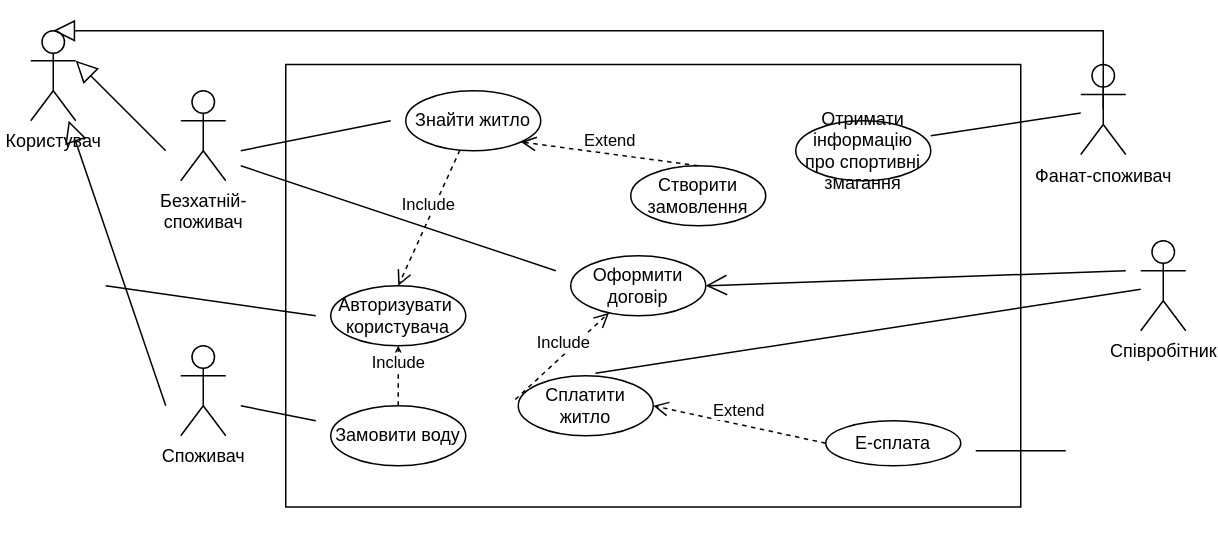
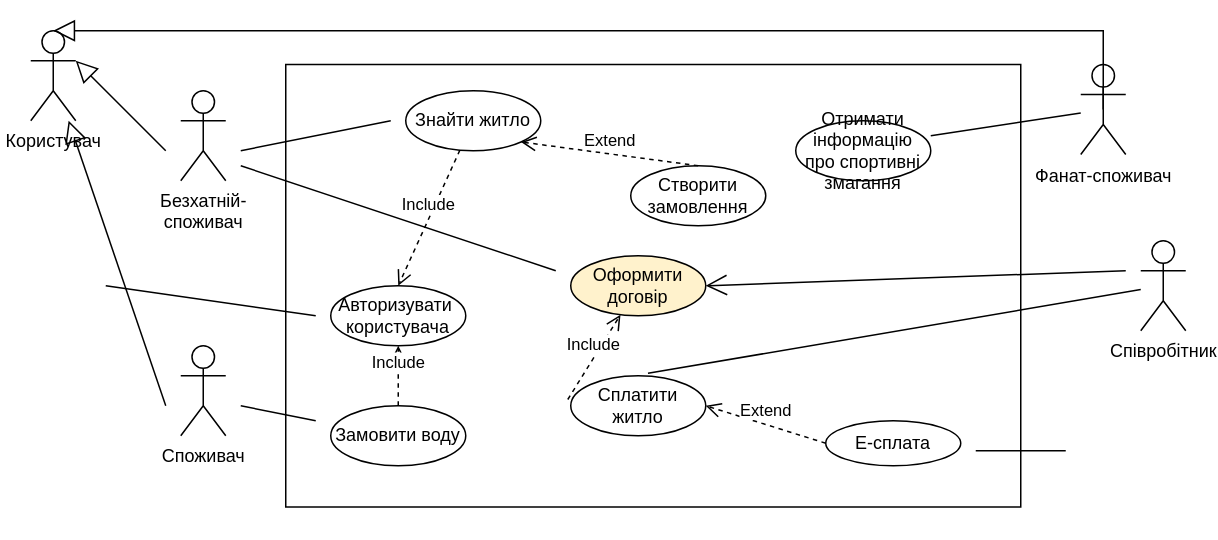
  <mxCell id="0" />
  <mxCell id="1" parent="0" />
  <mxCell id="2" value="Користувач" style="shape=umlActor;verticalLabelPosition=bottom;verticalAlign=top;html=1;" vertex="1" parent="1"><mxGeometry x="20" y="20" width="30" height="60" as="geometry" /></mxCell>
  <mxCell id="3" value="Споживач" style="shape=umlActor;verticalLabelPosition=bottom;verticalAlign=top;html=1;" vertex="1" parent="1"><mxGeometry x="120" y="230" width="30" height="60" as="geometry" /></mxCell>
  <mxCell id="4" value="Безхатній-&lt;br&gt;споживач" style="shape=umlActor;verticalLabelPosition=bottom;verticalAlign=top;html=1;" vertex="1" parent="1"><mxGeometry x="120" y="60" width="30" height="60" as="geometry" /></mxCell>
  <mxCell id="5" value="Фанат-споживач" style="shape=umlActor;verticalLabelPosition=bottom;verticalAlign=top;html=1;" vertex="1" parent="1"><mxGeometry x="720" y="42.5" width="30" height="60" as="geometry" /></mxCell>
  <mxCell id="6" value="" style="endArrow=block;endFill=0;endSize=12;html=1;rounded=0;entryX=1;entryY=0.333;entryDx=0;entryDy=0;entryPerimeter=0;" edge="1" parent="1" target="2"><mxGeometry width="160" relative="1" as="geometry"><mxPoint x="110" y="100" as="sourcePoint" /><mxPoint x="50" y="145" as="targetPoint" /></mxGeometry></mxCell>
  <mxCell id="7" value="" style="html=1;" vertex="1" parent="1"><mxGeometry x="190" y="42.5" width="490" height="295" as="geometry" /></mxCell>
  <mxCell id="8" value="Співробітник" style="shape=umlActor;verticalLabelPosition=bottom;verticalAlign=top;html=1;" vertex="1" parent="1"><mxGeometry x="760" y="160" width="30" height="60" as="geometry" /></mxCell>
  <mxCell id="9" value="E-сплата" style="ellipse;whiteSpace=wrap;html=1;" vertex="1" parent="1"><mxGeometry x="550" y="280" width="90" height="30" as="geometry" /></mxCell>
  <mxCell id="10" value="" style="line;strokeWidth=1;fillColor=none;align=left;verticalAlign=middle;spacingTop=-1;spacingLeft=3;spacingRight=3;rotatable=0;labelPosition=right;points=[];portConstraint=eastwest;strokeColor=inherit;" vertex="1" parent="1"><mxGeometry x="650" y="296" width="60" height="8" as="geometry" /></mxCell>
  <mxCell id="11" value="" style="endArrow=block;endFill=0;endSize=12;html=1;rounded=0;" edge="1" parent="1" target="2"><mxGeometry width="160" relative="1" as="geometry"><mxPoint x="110" y="270" as="sourcePoint" /><mxPoint x="460" y="170" as="targetPoint" /></mxGeometry></mxCell>
  <mxCell id="12" value="" style="endArrow=block;endFill=0;endSize=12;html=1;rounded=0;exitX=0.5;exitY=0.5;exitDx=0;exitDy=0;exitPerimeter=0;entryX=0.5;entryY=0;entryDx=0;entryDy=0;entryPerimeter=0;" edge="1" parent="1" source="5" target="2"><mxGeometry width="160" relative="1" as="geometry"><mxPoint x="300" y="170" as="sourcePoint" /><mxPoint x="460" y="170" as="targetPoint" /><Array as="points"><mxPoint x="735" y="20" /><mxPoint x="35" y="20" /></Array></mxGeometry></mxCell>
- <mxCell id="13" value="Сплатити житло" style="ellipse;whiteSpace=wrap;html=1;" vertex="1" parent="1"><mxGeometry x="345" y="250" width="90" height="40" as="geometry" /></mxCell>
+ <mxCell id="13" value="Сплатити житло" style="ellipse;whiteSpace=wrap;html=1;" vertex="1" parent="1"><mxGeometry x="380" y="250" width="90" height="40" as="geometry" /></mxCell>
  <mxCell id="14" value="Авторизувати&amp;nbsp;&lt;br&gt;користувача" style="ellipse;whiteSpace=wrap;html=1;" vertex="1" parent="1"><mxGeometry x="220" y="190" width="90" height="40" as="geometry" /></mxCell>
  <mxCell id="15" value="Extend" style="html=1;verticalAlign=bottom;endArrow=open;dashed=1;endSize=8;rounded=0;entryX=1;entryY=0.5;entryDx=0;entryDy=0;exitX=0;exitY=0.5;exitDx=0;exitDy=0;" edge="1" parent="1" source="9" target="13"><mxGeometry relative="1" as="geometry"><mxPoint x="470" y="280" as="sourcePoint" /><mxPoint x="390" y="280" as="targetPoint" /></mxGeometry></mxCell>
  <mxCell id="16" value="Include" style="html=1;verticalAlign=bottom;endArrow=open;dashed=1;endSize=8;rounded=0;exitX=-0.022;exitY=0.396;exitDx=0;exitDy=0;exitPerimeter=0;" edge="1" parent="1" source="13" target="18"><mxGeometry relative="1" as="geometry"><mxPoint x="390" y="270" as="sourcePoint" /><mxPoint x="310" y="240" as="targetPoint" /></mxGeometry></mxCell>
  <mxCell id="17" value="" style="endArrow=none;endFill=0;endSize=12;html=1;rounded=0;" edge="1" parent="1"><mxGeometry width="160" relative="1" as="geometry"><mxPoint x="70" y="190" as="sourcePoint" /><mxPoint x="210" y="210" as="targetPoint" /></mxGeometry></mxCell>
- <mxCell id="18" value="Оформити договір" style="ellipse;whiteSpace=wrap;html=1;" vertex="1" parent="1"><mxGeometry x="380" y="170" width="90" height="40" as="geometry" /></mxCell>
+ <mxCell id="18" value="Оформити договір" style="ellipse;whiteSpace=wrap;html=1;fillColor=#fff2cc;" vertex="1" parent="1"><mxGeometry x="380" y="170" width="90" height="40" as="geometry" /></mxCell>
  <mxCell id="19" value="Створити замовлення" style="ellipse;whiteSpace=wrap;html=1;" vertex="1" parent="1"><mxGeometry x="420" y="110" width="90" height="40" as="geometry" /></mxCell>
  <mxCell id="20" value="" style="endArrow=none;endFill=0;endSize=12;html=1;rounded=0;entryX=0.572;entryY=-0.04;entryDx=0;entryDy=0;entryPerimeter=0;" edge="1" parent="1" source="8" target="13"><mxGeometry width="160" relative="1" as="geometry"><mxPoint x="470" y="200" as="sourcePoint" /><mxPoint x="599.8" y="240.12" as="targetPoint" /></mxGeometry></mxCell>
  <mxCell id="21" value="Отримати інформацію про спортивні змагання" style="ellipse;whiteSpace=wrap;html=1;" vertex="1" parent="1"><mxGeometry x="530" y="80" width="90" height="40" as="geometry" /></mxCell>
  <mxCell id="22" value="Знайти житло" style="ellipse;whiteSpace=wrap;html=1;" vertex="1" parent="1"><mxGeometry x="270" y="60" width="90" height="40" as="geometry" /></mxCell>
  <mxCell id="23" value="" style="endArrow=open;endFill=1;endSize=12;html=1;rounded=0;entryX=1;entryY=0.5;entryDx=0;entryDy=0;" edge="1" parent="1" target="18"><mxGeometry width="160" relative="1" as="geometry"><mxPoint x="750" y="180" as="sourcePoint" /><mxPoint x="460" y="180" as="targetPoint" /></mxGeometry></mxCell>
  <mxCell id="24" value="" style="endArrow=none;endFill=0;endSize=12;html=1;rounded=0;" edge="1" parent="1"><mxGeometry width="160" relative="1" as="geometry"><mxPoint x="160" y="100" as="sourcePoint" /><mxPoint x="260" y="80" as="targetPoint" /></mxGeometry></mxCell>
  <mxCell id="25" value="Extend" style="html=1;verticalAlign=bottom;endArrow=open;dashed=1;endSize=8;rounded=0;entryX=1;entryY=1;entryDx=0;entryDy=0;exitX=0.5;exitY=0;exitDx=0;exitDy=0;" edge="1" parent="1" source="19" target="22"><mxGeometry relative="1" as="geometry"><mxPoint x="400" y="220" as="sourcePoint" /><mxPoint x="320" y="190" as="targetPoint" /></mxGeometry></mxCell>
  <mxCell id="26" value="Замовити воду" style="ellipse;whiteSpace=wrap;html=1;" vertex="1" parent="1"><mxGeometry x="220" y="270" width="90" height="40" as="geometry" /></mxCell>
  <mxCell id="27" value="" style="endArrow=none;endFill=0;endSize=12;html=1;rounded=0;" edge="1" parent="1"><mxGeometry width="160" relative="1" as="geometry"><mxPoint x="160" y="270" as="sourcePoint" /><mxPoint x="210" y="280" as="targetPoint" /></mxGeometry></mxCell>
  <mxCell id="28" value="Include" style="html=1;verticalAlign=bottom;endArrow=open;dashed=1;endSize=8;rounded=0;entryX=0.5;entryY=1;entryDx=0;entryDy=0;exitX=0.5;exitY=0;exitDx=0;exitDy=0;" edge="1" parent="1" source="26" target="14"><mxGeometry relative="1" as="geometry"><mxPoint x="368.02" y="275.84" as="sourcePoint" /><mxPoint x="300" y="220" as="targetPoint" /></mxGeometry></mxCell>
  <mxCell id="29" value="Include" style="html=1;verticalAlign=bottom;endArrow=open;dashed=1;endSize=8;rounded=0;entryX=0.5;entryY=0;entryDx=0;entryDy=0;" edge="1" parent="1" source="22" target="14"><mxGeometry relative="1" as="geometry"><mxPoint x="358.02" y="185.84" as="sourcePoint" /><mxPoint x="290" y="130" as="targetPoint" /></mxGeometry></mxCell>
  <mxCell id="30" value="" style="endArrow=none;endFill=0;endSize=12;html=1;rounded=0;" edge="1" parent="1"><mxGeometry width="160" relative="1" as="geometry"><mxPoint x="160" y="110" as="sourcePoint" /><mxPoint x="370" y="180" as="targetPoint" /></mxGeometry></mxCell>
  <mxCell id="31" value="" style="endArrow=none;endFill=0;endSize=12;html=1;rounded=0;" edge="1" parent="1" target="5"><mxGeometry width="160" relative="1" as="geometry"><mxPoint x="620" y="90" as="sourcePoint" /><mxPoint x="740" y="90" as="targetPoint" /></mxGeometry></mxCell>
